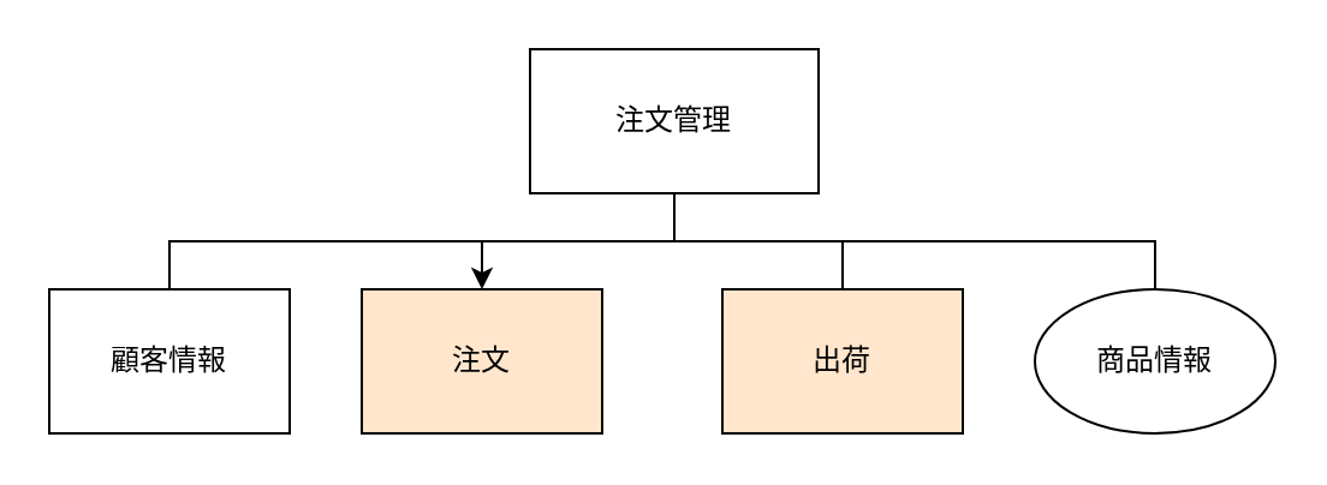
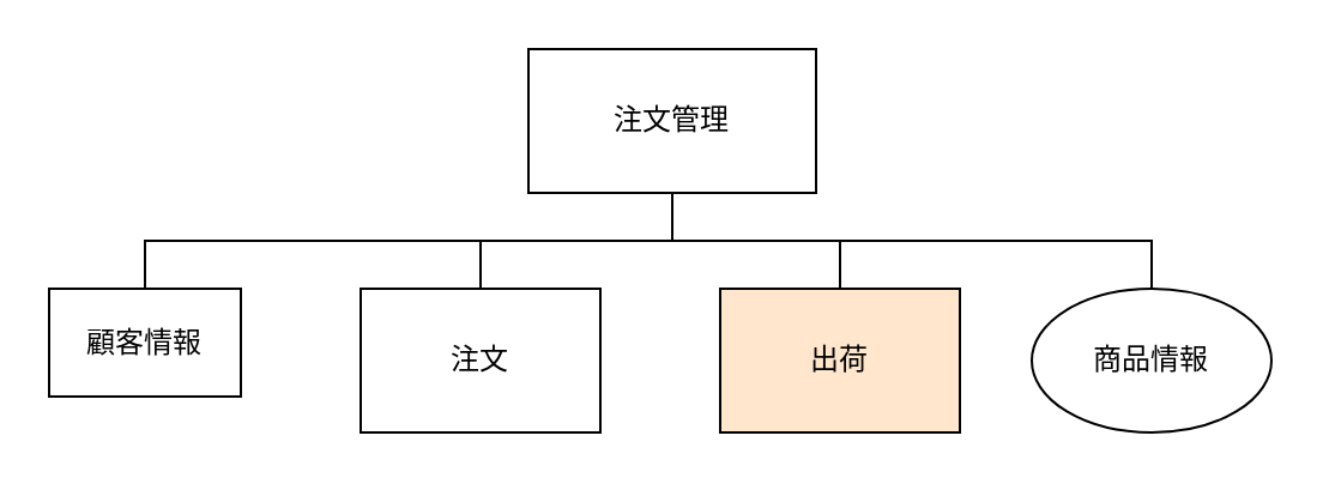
  <mxCell id="0" />
  <mxCell id="1" parent="0" />
  <mxCell id="2" value="&lt;font style=&quot;vertical-align: inherit&quot;&gt;&lt;font style=&quot;vertical-align: inherit&quot;&gt;注文管理&lt;/font&gt;&lt;/font&gt;" style="whiteSpace=wrap;html=1;align=center;treeFolding=1;treeMoving=1;container=1;recursiveResize=0;" vertex="1" parent="1"><mxGeometry x="220" y="20" width="120" height="60" as="geometry" /></mxCell>
  <mxCell id="3" value="&lt;font style=&quot;vertical-align: inherit&quot;&gt;&lt;font style=&quot;vertical-align: inherit&quot;&gt;出荷&lt;/font&gt;&lt;/font&gt;" style="whiteSpace=wrap;html=1;align=center;verticalAlign=middle;container=1;recursiveResize=0;treeFolding=1;treeMoving=1;fillColor=#ffe6cc;" vertex="1" parent="1"><mxGeometry x="300" y="120" width="100" height="60" as="geometry" /></mxCell>
  <mxCell id="4" value="" style="edgeStyle=elbowEdgeStyle;elbow=vertical;startArrow=none;endArrow=none;rounded=0;" edge="1" target="3" parent="1"><mxGeometry relative="1" as="geometry"><mxPoint x="280" y="80" as="sourcePoint" /></mxGeometry></mxCell>
- <mxCell id="5" value="&lt;font style=&quot;vertical-align: inherit&quot;&gt;&lt;font style=&quot;vertical-align: inherit&quot;&gt;注文&lt;/font&gt;&lt;/font&gt;" style="whiteSpace=wrap;html=1;align=center;verticalAlign=middle;container=1;recursiveResize=0;treeFolding=1;treeMoving=1;fillColor=#ffe6cc;" vertex="1" parent="1"><mxGeometry x="150" y="120" width="100" height="60" as="geometry" /></mxCell>
- <mxCell id="6" value="" style="edgeStyle=elbowEdgeStyle;elbow=vertical;startArrow=none;endArrow=classic;rounded=0;exitX=0.5;exitY=1;exitDx=0;exitDy=0;" edge="1" target="5" parent="1" source="2"><mxGeometry relative="1" as="geometry"><mxPoint x="130" y="80" as="sourcePoint" /></mxGeometry></mxCell>
+ <mxCell id="5" value="&lt;font style=&quot;vertical-align: inherit&quot;&gt;&lt;font style=&quot;vertical-align: inherit&quot;&gt;注文&lt;/font&gt;&lt;/font&gt;" style="whiteSpace=wrap;html=1;align=center;verticalAlign=middle;container=1;recursiveResize=0;treeFolding=1;treeMoving=1;" vertex="1" parent="1"><mxGeometry x="150" y="120" width="100" height="60" as="geometry" /></mxCell>
+ <mxCell id="6" value="" style="edgeStyle=elbowEdgeStyle;elbow=vertical;startArrow=none;endArrow=none;rounded=0;exitX=0.5;exitY=1;exitDx=0;exitDy=0;" edge="1" target="5" parent="1" source="2"><mxGeometry relative="1" as="geometry"><mxPoint x="130" y="80" as="sourcePoint" /></mxGeometry></mxCell>
  <mxCell id="7" value="&lt;font style=&quot;vertical-align: inherit&quot;&gt;&lt;font style=&quot;vertical-align: inherit&quot;&gt;商品情報&lt;/font&gt;&lt;/font&gt;" style="ellipse;whiteSpace=wrap;html=1;align=center;verticalAlign=middle;container=1;recursiveResize=0;treeFolding=1;treeMoving=1;" vertex="1" parent="1"><mxGeometry x="430" y="120" width="100" height="60" as="geometry" /></mxCell>
  <mxCell id="8" value="" style="edgeStyle=elbowEdgeStyle;elbow=vertical;startArrow=none;endArrow=none;rounded=0;" edge="1" target="7" parent="1"><mxGeometry relative="1" as="geometry"><mxPoint x="350" y="100" as="sourcePoint" /><Array as="points"><mxPoint x="410" y="100" /></Array></mxGeometry></mxCell>
- <mxCell id="9" value="&lt;font style=&quot;vertical-align: inherit&quot;&gt;&lt;font style=&quot;vertical-align: inherit&quot;&gt;顧客情報&lt;/font&gt;&lt;/font&gt;" style="whiteSpace=wrap;html=1;align=center;verticalAlign=middle;container=1;recursiveResize=0;treeFolding=1;treeMoving=1;" vertex="1" parent="1"><mxGeometry x="20" y="120" width="100" height="60" as="geometry" /></mxCell>
+ <mxCell id="9" value="&lt;font style=&quot;vertical-align: inherit&quot;&gt;&lt;font style=&quot;vertical-align: inherit&quot;&gt;顧客情報&lt;/font&gt;&lt;/font&gt;" style="whiteSpace=wrap;html=1;align=center;verticalAlign=middle;container=1;recursiveResize=0;treeFolding=1;treeMoving=1;" vertex="1" parent="1"><mxGeometry x="20" y="120" width="80" height="45" as="geometry" /></mxCell>
  <mxCell id="10" value="" style="edgeStyle=elbowEdgeStyle;elbow=vertical;startArrow=none;endArrow=none;rounded=0;" edge="1" target="9" parent="1"><mxGeometry relative="1" as="geometry"><mxPoint x="200" y="100" as="sourcePoint" /><Array as="points"><mxPoint x="140" y="100" /></Array></mxGeometry></mxCell>
